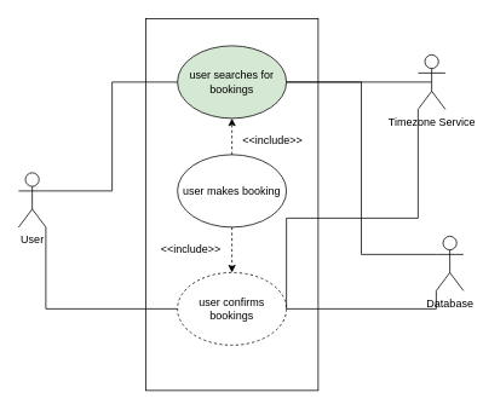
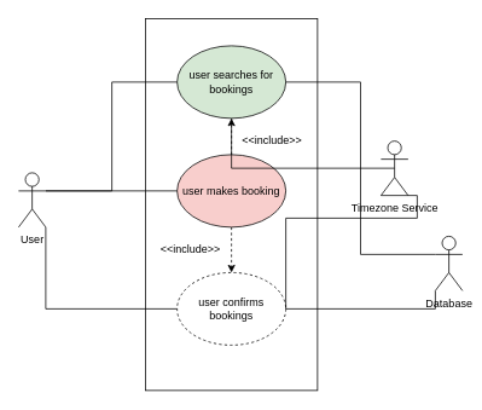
  <mxCell id="0" />
  <mxCell id="1" parent="0" />
  <mxCell id="2" value="&amp;lt;&amp;lt;include&amp;gt;&amp;gt;" style="rounded=0;whiteSpace=wrap;html=1;" vertex="1" parent="1"><mxGeometry x="160" y="20" width="190" height="410" as="geometry" /></mxCell>
  <mxCell id="3" value="user searches for bookings" style="ellipse;whiteSpace=wrap;html=1;fillColor=#d5e8d4;" vertex="1" parent="1"><mxGeometry x="195" y="50" width="120" height="80" as="geometry" /></mxCell>
  <mxCell id="4" style="edgeStyle=orthogonalEdgeStyle;rounded=0;orthogonalLoop=1;jettySize=auto;html=1;exitX=0.5;exitY=0;exitDx=0;exitDy=0;entryX=0.5;entryY=1;entryDx=0;entryDy=0;dashed=1;" edge="1" parent="1" source="6" target="3"><mxGeometry relative="1" as="geometry" /></mxCell>
  <mxCell id="5" style="edgeStyle=orthogonalEdgeStyle;rounded=0;orthogonalLoop=1;jettySize=auto;html=1;exitX=0.5;exitY=1;exitDx=0;exitDy=0;dashed=1;" edge="1" parent="1" source="6" target="7"><mxGeometry relative="1" as="geometry" /></mxCell>
- <mxCell id="6" value="user makes booking" style="ellipse;whiteSpace=wrap;html=1;" vertex="1" parent="1"><mxGeometry x="195" y="170" width="120" height="80" as="geometry" /></mxCell>
+ <mxCell id="6" value="user makes booking" style="ellipse;whiteSpace=wrap;html=1;fillColor=#f8cecc;" vertex="1" parent="1"><mxGeometry x="195" y="170" width="120" height="80" as="geometry" /></mxCell>
  <mxCell id="7" value="user confirms bookings" style="ellipse;whiteSpace=wrap;html=1;dashed=1;" vertex="1" parent="1"><mxGeometry x="195" y="300" width="120" height="80" as="geometry" /></mxCell>
  <mxCell id="8" value="&amp;nbsp;" style="edgeStyle=orthogonalEdgeStyle;rounded=0;orthogonalLoop=1;jettySize=auto;html=1;exitX=1;exitY=0.333;exitDx=0;exitDy=0;exitPerimeter=0;entryX=0;entryY=0.5;entryDx=0;entryDy=0;endArrow=none;endFill=0;" edge="1" parent="1" source="11" target="3"><mxGeometry x="0.457" y="52" relative="1" as="geometry"><Array as="points"><mxPoint x="123" y="210" /><mxPoint x="123" y="90" /></Array><mxPoint x="-33" y="12" as="offset" /></mxGeometry></mxCell>
+ <mxCell id="9" style="edgeStyle=orthogonalEdgeStyle;rounded=0;orthogonalLoop=1;jettySize=auto;html=1;exitX=1;exitY=0.333;exitDx=0;exitDy=0;exitPerimeter=0;endArrow=none;endFill=0;" edge="1" parent="1" source="11" target="6"><mxGeometry relative="1" as="geometry" /></mxCell>
  <mxCell id="10" style="edgeStyle=orthogonalEdgeStyle;rounded=0;orthogonalLoop=1;jettySize=auto;html=1;exitX=1;exitY=1;exitDx=0;exitDy=0;exitPerimeter=0;entryX=0;entryY=0.5;entryDx=0;entryDy=0;endArrow=none;endFill=0;" edge="1" parent="1" source="11" target="7"><mxGeometry relative="1" as="geometry" /></mxCell>
  <mxCell id="11" value="User" style="shape=umlActor;verticalLabelPosition=bottom;verticalAlign=top;html=1;outlineConnect=0;" vertex="1" parent="1"><mxGeometry x="20" y="190" width="30" height="60" as="geometry" /></mxCell>
  <mxCell id="12" style="edgeStyle=orthogonalEdgeStyle;rounded=0;orthogonalLoop=1;jettySize=auto;html=1;exitX=0.5;exitY=0.5;exitDx=0;exitDy=0;exitPerimeter=0;endArrow=none;endFill=0;" edge="1" parent="1" source="14" target="3"><mxGeometry relative="1" as="geometry" /></mxCell>
  <mxCell id="13" style="edgeStyle=orthogonalEdgeStyle;rounded=0;orthogonalLoop=1;jettySize=auto;html=1;exitX=0;exitY=1;exitDx=0;exitDy=0;exitPerimeter=0;entryX=1;entryY=0.5;entryDx=0;entryDy=0;endArrow=none;endFill=0;" edge="1" parent="1" source="14" target="7"><mxGeometry relative="1" as="geometry"><Array as="points"><mxPoint x="460" y="240" /><mxPoint x="315" y="240" /></Array></mxGeometry></mxCell>
- <mxCell id="14" value="Timezone Service" style="shape=umlActor;verticalLabelPosition=bottom;verticalAlign=top;html=1;outlineConnect=0;" vertex="1" parent="1"><mxGeometry x="460" y="60" width="30" height="60" as="geometry" /></mxCell>
+ <mxCell id="14" value="Timezone Service" style="shape=umlActor;verticalLabelPosition=bottom;verticalAlign=top;html=1;outlineConnect=0;" vertex="1" parent="1"><mxGeometry x="420" y="155" width="30" height="60" as="geometry" /></mxCell>
  <mxCell id="15" style="edgeStyle=orthogonalEdgeStyle;rounded=0;orthogonalLoop=1;jettySize=auto;html=1;exitX=0;exitY=0.333;exitDx=0;exitDy=0;exitPerimeter=0;entryX=1;entryY=0.5;entryDx=0;entryDy=0;endArrow=none;endFill=0;" edge="1" parent="1" source="17" target="3"><mxGeometry relative="1" as="geometry" /></mxCell>
  <mxCell id="16" style="edgeStyle=orthogonalEdgeStyle;rounded=0;orthogonalLoop=1;jettySize=auto;html=1;exitX=0;exitY=1;exitDx=0;exitDy=0;exitPerimeter=0;entryX=1;entryY=0.5;entryDx=0;entryDy=0;endArrow=none;endFill=0;" edge="1" parent="1" source="17" target="7"><mxGeometry relative="1" as="geometry" /></mxCell>
  <mxCell id="17" value="Database" style="shape=umlActor;verticalLabelPosition=bottom;verticalAlign=top;html=1;outlineConnect=0;" vertex="1" parent="1"><mxGeometry x="480" y="260" width="30" height="60" as="geometry" /></mxCell>
  <mxCell id="18" value="&amp;lt;&amp;lt;include&amp;gt;&amp;gt;" style="text;html=1;strokeColor=none;fillColor=none;align=center;verticalAlign=middle;whiteSpace=wrap;rounded=0;" vertex="1" parent="1"><mxGeometry x="180" y="260" width="60" height="30" as="geometry" /></mxCell>
  <mxCell id="19" value="&amp;lt;&amp;lt;include&amp;gt;&amp;gt;" style="text;html=1;strokeColor=none;fillColor=none;align=center;verticalAlign=middle;whiteSpace=wrap;rounded=0;" vertex="1" parent="1"><mxGeometry x="270" y="140" width="60" height="30" as="geometry" /></mxCell>
